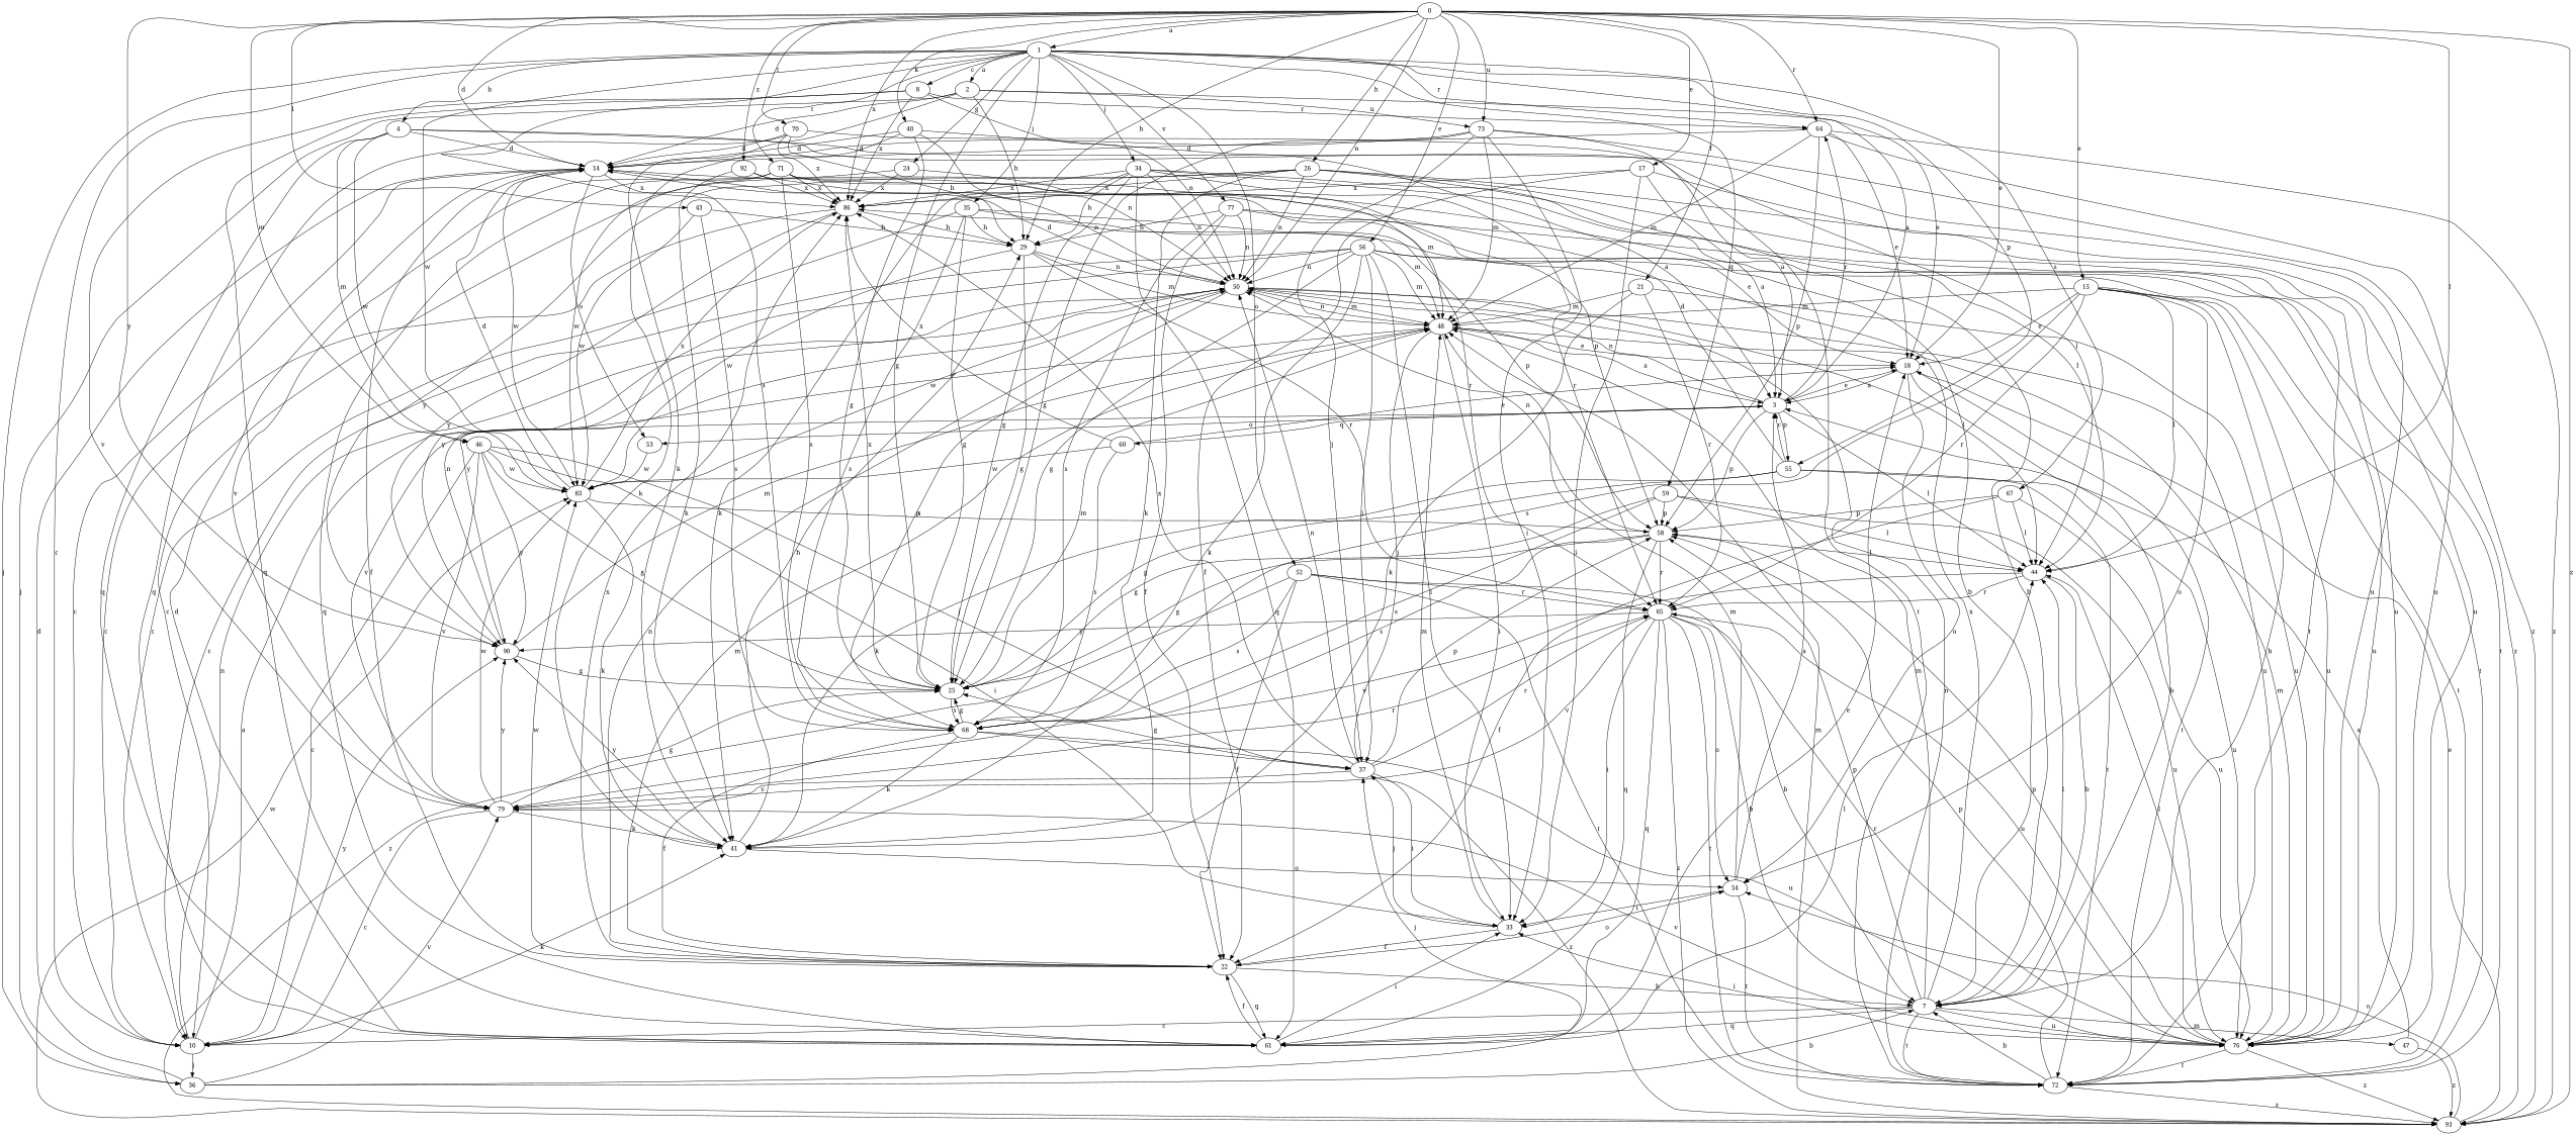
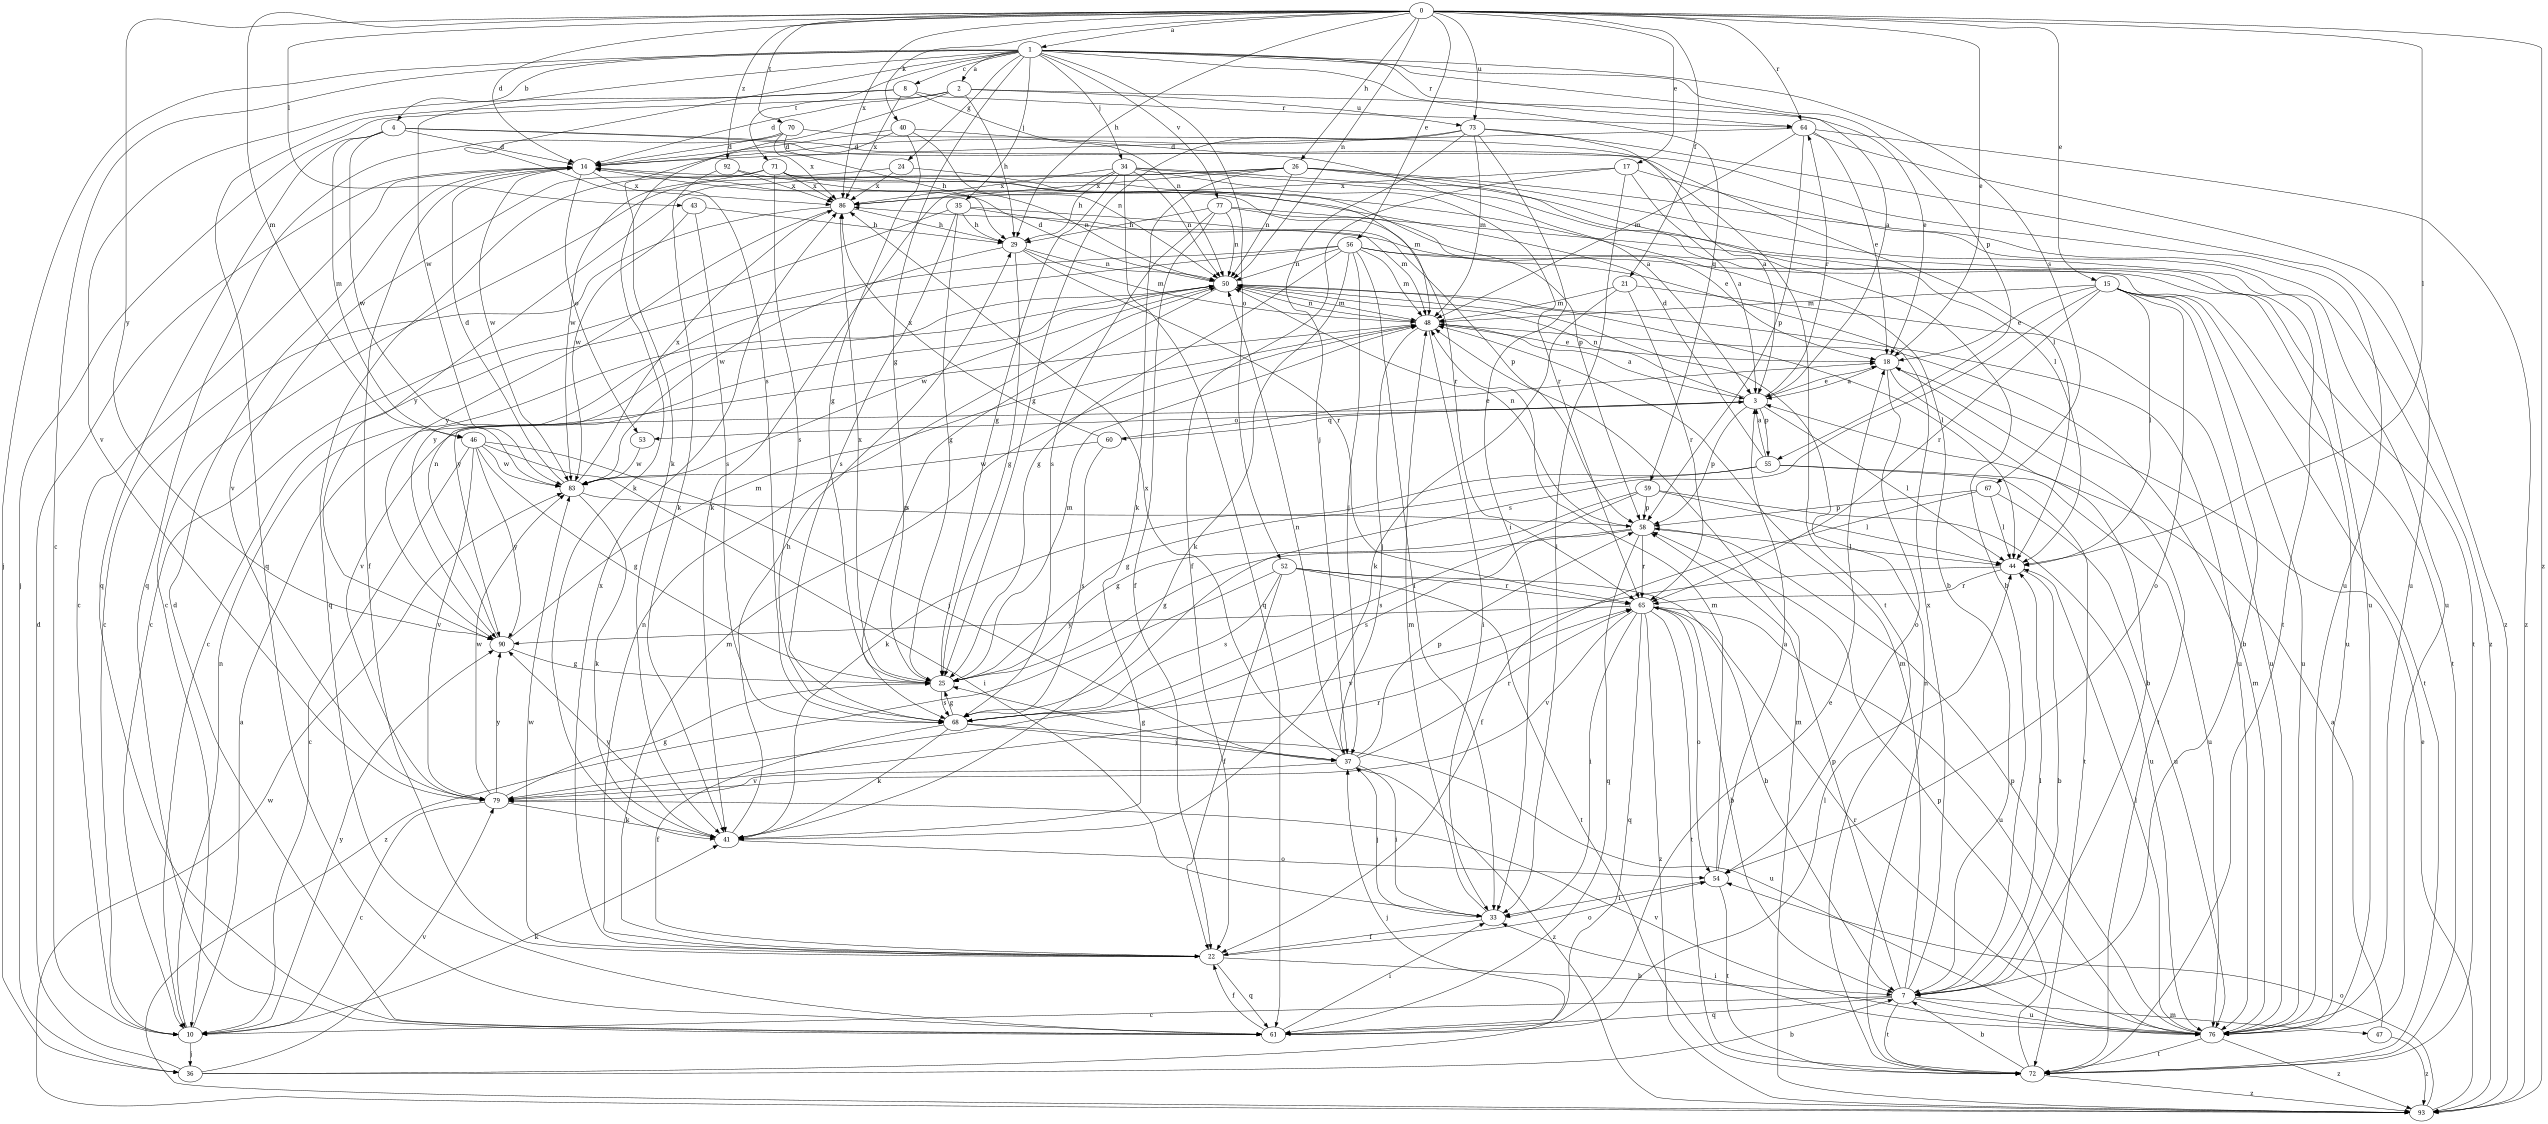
  strict digraph {
    fontname="Noto Serif"
    node [fontname="Noto Serif"]
    edge [fontname="Noto Serif"]
    0
    1
    14
    15
    n5 [label=56]
    17
    18
    21
    26
    29
    40
    43
    44
    46
    50
    64
    70
    73
    86
    90
    92
    93
    2
    3
    4
    8
    10
    24
    25
    34
    35
    36
    52
    55
    59
    67
    68
    71
    77
    83
    53
    22
    65
    76
    7
    48
    72
    54
    41
    33
    37
    79
    58
    61
    60
    47
    0 -> 1 [label=a]
    0 -> 14 [label=d]
    0 -> 15 [label=e]
    0 -> n5 [label=e]
    0 -> 17 [label=e]
    0 -> 18 [label=e]
    0 -> 21 [label=f]
    0 -> 26 [label=h]
    0 -> 29 [label=h]
    0 -> 40 [label=k]
    0 -> 43 [label=l]
    0 -> 44 [label=l]
    0 -> 46 [label=m]
    0 -> 50 [label=n]
    0 -> 64 [label=r]
    0 -> 70 [label=t]
    0 -> 73 [label=u]
    0 -> 86 [label=x]
    0 -> 90 [label=y]
    0 -> 92 [label=z]
    0 -> 93 [label=z]
    1 -> 64 [label=r]
    1 -> 2 [label=a]
    1 -> 3 [label=a]
    1 -> 4 [label=b]
    1 -> 8 [label=c]
    1 -> 10 [label=c]
    1 -> 24 [label=g]
    1 -> 25 [label=g]
    1 -> 34 [label=j]
    1 -> 35 [label=j]
    1 -> 36 [label=j]
    1 -> 52 [label=o]
    1 -> 55 [label=p]
    1 -> 59 [label=q]
    1 -> 67 [label=s]
    1 -> 68 [label=s]
    1 -> 71 [label=t]
    1 -> 77 [label=v]
    1 -> 83 [label=w]
    14 -> 86 [label=x]
    14 -> 10 [label=c]
    14 -> 83 [label=w]
    14 -> 53 [label=o]
    14 -> 22 [label=f]
    14 -> 65 [label=r]
    15 -> 18 [label=e]
    15 -> 44 [label=l]
    15 -> 68 [label=s]
    15 -> 65 [label=r]
    15 -> 76 [label=u]
    15 -> 7 [label=b]
    15 -> 48 [label=m]
    15 -> 72 [label=t]
    15 -> 54 [label=o]
    n5 -> 50 [label=n]
    n5 -> 90 [label=y]
    n5 -> 10 [label=c]
    n5 -> 25 [label=g]
    n5 -> 76 [label=u]
    n5 -> 48 [label=m]
    n5 -> 72 [label=t]
    n5 -> 41 [label=k]
    n5 -> 33 [label=i]
    n5 -> 37 [label=j]
    17 -> 86 [label=x]
    17 -> 3 [label=a]
    17 -> 22 [label=f]
    17 -> 76 [label=u]
    17 -> 33 [label=i]
    18 -> 3 [label=a]
    18 -> 7 [label=b]
    18 -> 72 [label=t]
    18 -> 54 [label=o]
    21 -> 65 [label=r]
    21 -> 76 [label=u]
    21 -> 48 [label=m]
    21 -> 41 [label=k]
    26 -> 44 [label=l]
    26 -> 50 [label=n]
    26 -> 86 [label=x]
    26 -> 90 [label=y]
    26 -> 93 [label=z]
    26 -> 10 [label=c]
    26 -> 76 [label=u]
    26 -> 41 [label=k]
    29 -> 50 [label=n]
    29 -> 25 [label=g]
    29 -> 83 [label=w]
    29 -> 65 [label=r]
    29 -> 48 [label=m]
    40 -> 14 [label=d]
    40 -> 50 [label=n]
    40 -> 3 [label=a]
    40 -> 25 [label=g]
    40 -> 41 [label=k]
    43 -> 29 [label=h]
    43 -> 68 [label=s]
    43 -> 83 [label=w]
    44 -> 65 [label=r]
    44 -> 7 [label=b]
    44 -> 79 [label=v]
    46 -> 90 [label=y]
    46 -> 10 [label=c]
    46 -> 25 [label=g]
    46 -> 83 [label=w]
    46 -> 33 [label=i]
    46 -> 37 [label=j]
    46 -> 79 [label=v]
    50 -> 14 [label=d]
    50 -> 44 [label=l]
    50 -> 90 [label=y]
    50 -> 68 [label=s]
    50 -> 83 [label=w]
    50 -> 76 [label=u]
    50 -> 48 [label=m]
    64 -> 14 [label=d]
    64 -> 18 [label=e]
    64 -> 93 [label=z]
    64 -> 76 [label=u]
    64 -> 48 [label=m]
    64 -> 58 [label=p]
    70 -> 14 [label=d]
    70 -> 29 [label=h]
    70 -> 86 [label=x]
    70 -> 72 [label=t]
    70 -> 61 [label=q]
    73 -> 14 [label=d]
    73 -> 93 [label=z]
    73 -> 3 [label=a]
    73 -> 25 [label=g]
    73 -> 48 [label=m]
    73 -> 33 [label=i]
    73 -> 37 [label=j]
    86 -> 29 [label=h]
    86 -> 90 [label=y]
    86 -> 10 [label=c]
    90 -> 50 [label=n]
    90 -> 25 [label=g]
    90 -> 48 [label=m]
    92 -> 50 [label=n]
    92 -> 86 [label=x]
    92 -> 41 [label=k]
    93 -> 18 [label=e]
    93 -> 83 [label=w]
    93 -> 48 [label=m]
    93 -> 54 [label=o]
    2 -> 14 [label=d]
    2 -> 18 [label=e]
    2 -> 29 [label=h]
    2 -> 73 [label=u]
    2 -> 36 [label=j]
    2 -> 41 [label=k]
    3 -> 18 [label=e]
    3 -> 44 [label=l]
    3 -> 50 [label=n]
    3 -> 64 [label=r]
    3 -> 55 [label=p]
    3 -> 53 [label=o]
    3 -> 58 [label=p]
    3 -> 60 [label=q]
    4 -> 14 [label=d]
    4 -> 44 [label=l]
    4 -> 46 [label=m]
    4 -> 83 [label=w]
    4 -> 76 [label=u]
    4 -> 61 [label=q]
    8 -> 50 [label=n]
    8 -> 64 [label=r]
    8 -> 86 [label=x]
    8 -> 79 [label=v]
    8 -> 61 [label=q]
    10 -> 50 [label=n]
    10 -> 90 [label=y]
    10 -> 3 [label=a]
    10 -> 36 [label=j]
    10 -> 41 [label=k]
    24 -> 86 [label=x]
    24 -> 58 [label=p]
    24 -> 61 [label=q]
    25 -> 86 [label=x]
    25 -> 68 [label=s]
    25 -> 48 [label=m]
    34 -> 29 [label=h]
    34 -> 50 [label=n]
    34 -> 86 [label=x]
    34 -> 25 [label=g]
    34 -> 65 [label=r]
    34 -> 7 [label=b]
    34 -> 72 [label=t]
    34 -> 41 [label=k]
    34 -> 61 [label=q]
    35 -> 29 [label=h]
    35 -> 10 [label=c]
    35 -> 25 [label=g]
    35 -> 68 [label=s]
    35 -> 48 [label=m]
    35 -> 58 [label=p]
    36 -> 14 [label=d]
    36 -> 7 [label=b]
    36 -> 37 [label=j]
    36 -> 79 [label=v]
    52 -> 93 [label=z]
    52 -> 68 [label=s]
    52 -> 22 [label=f]
    52 -> 65 [label=r]
    52 -> 7 [label=b]
    52 -> 72 [label=t]
    55 -> 14 [label=d]
-   55 -> 3 [label=c]
+   55 -> 3 [label=a]
    55 -> 25 [label=g]
    55 -> 76 [label=u]
    55 -> 72 [label=t]
    55 -> 41 [label=k]
    59 -> 44 [label=l]
    59 -> 25 [label=g]
    59 -> 68 [label=s]
    59 -> 76 [label=u]
    59 -> 58 [label=p]
    67 -> 44 [label=l]
    67 -> 22 [label=f]
    67 -> 76 [label=u]
    67 -> 58 [label=p]
    68 -> 25 [label=g]
    68 -> 22 [label=f]
    68 -> 76 [label=u]
    68 -> 41 [label=k]
    68 -> 37 [label=j]
    71 -> 86 [label=x]
    71 -> 68 [label=s]
    71 -> 83 [label=w]
    71 -> 7 [label=b]
    71 -> 48 [label=m]
    71 -> 79 [label=v]
    77 -> 18 [label=e]
    77 -> 29 [label=h]
    77 -> 50 [label=n]
    77 -> 68 [label=s]
    77 -> 22 [label=f]
    77 -> 72 [label=t]
    83 -> 14 [label=d]
    83 -> 86 [label=x]
    83 -> 41 [label=k]
    83 -> 58 [label=p]
    53 -> 83 [label=w]
    22 -> 50 [label=n]
    22 -> 86 [label=x]
    22 -> 83 [label=w]
    22 -> 7 [label=b]
    22 -> 48 [label=m]
    22 -> 54 [label=o]
    22 -> 61 [label=q]
    65 -> 90 [label=y]
    65 -> 93 [label=z]
    65 -> 76 [label=u]
    65 -> 7 [label=b]
    65 -> 72 [label=t]
    65 -> 54 [label=o]
    65 -> 33 [label=i]
    65 -> 79 [label=v]
    65 -> 61 [label=q]
    76 -> 44 [label=l]
    76 -> 93 [label=z]
    76 -> 65 [label=r]
    76 -> 48 [label=m]
    76 -> 72 [label=t]
    76 -> 33 [label=i]
    76 -> 79 [label=v]
    76 -> 58 [label=p]
    7 -> 44 [label=l]
    7 -> 86 [label=x]
    7 -> 10 [label=c]
    7 -> 76 [label=u]
    7 -> 48 [label=m]
    7 -> 72 [label=t]
    7 -> 58 [label=p]
    7 -> 61 [label=q]
    7 -> 47 [label=m]
    48 -> 18 [label=e]
    48 -> 50 [label=n]
    48 -> 3 [label=a]
    48 -> 33 [label=i]
    48 -> 37 [label=j]
    48 -> 79 [label=v]
    72 -> 50 [label=n]
    72 -> 93 [label=z]
    72 -> 7 [label=b]
    72 -> 58 [label=p]
    54 -> 3 [label=a]
    54 -> 48 [label=m]
    54 -> 72 [label=t]
    54 -> 33 [label=i]
    41 -> 29 [label=h]
    41 -> 90 [label=y]
    41 -> 54 [label=o]
    33 -> 22 [label=f]
    33 -> 48 [label=m]
    33 -> 37 [label=j]
    37 -> 50 [label=n]
    37 -> 86 [label=x]
    37 -> 93 [label=z]
    37 -> 25 [label=g]
    37 -> 65 [label=r]
    37 -> 33 [label=i]
    37 -> 79 [label=v]
    37 -> 58 [label=p]
    79 -> 90 [label=y]
    79 -> 10 [label=c]
    79 -> 25 [label=g]
    79 -> 83 [label=w]
    79 -> 65 [label=r]
    79 -> 41 [label=k]
    58 -> 44 [label=l]
    58 -> 50 [label=n]
    58 -> 25 [label=g]
    58 -> 68 [label=s]
    58 -> 65 [label=r]
    58 -> 61 [label=q]
    61 -> 14 [label=d]
    61 -> 18 [label=e]
    61 -> 44 [label=l]
    61 -> 22 [label=f]
    61 -> 33 [label=i]
    60 -> 18 [label=e]
    60 -> 86 [label=x]
    60 -> 68 [label=s]
    60 -> 83 [label=w]
    47 -> 93 [label=z]
    47 -> 3 [label=a]
  }
